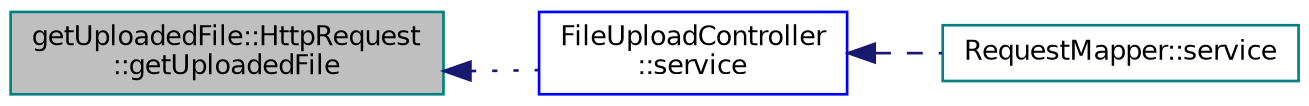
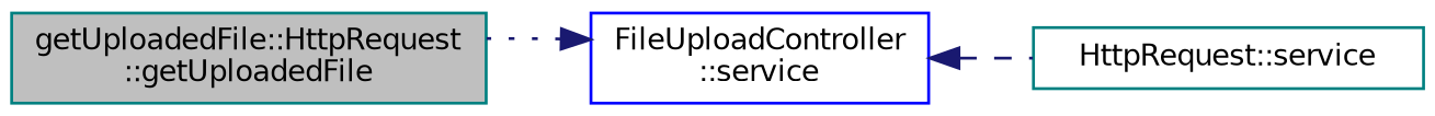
  digraph {
    rankdir=LR
    node [color=teal fillcolor=white fontname=Helvetica fontsize=10 shape=record style=filled]
    edge [color=midnightblue dir=back fontname=Helvetica fontsize=10 labelfontname=Helvetica labelfontsize=10]
    n1 [fillcolor=grey75 fontcolor=black height=0.2 label="getUploadedFile::HttpRequest\l::getUploadedFile" width=0.4]
    n2 [color=blue height=0.2 label="FileUploadController\l::service" width=0.4]
-   n3 [height=0.2 label="RequestMapper::service" width=0.4]
-   n1 -> n2 [style=dotted]
+   n3 [height=0.2 label="HttpRequest::service" width=0.4]
+   n2 -> n1 [style=dotted]
    n2 -> n3 [style=dashed]
  }
